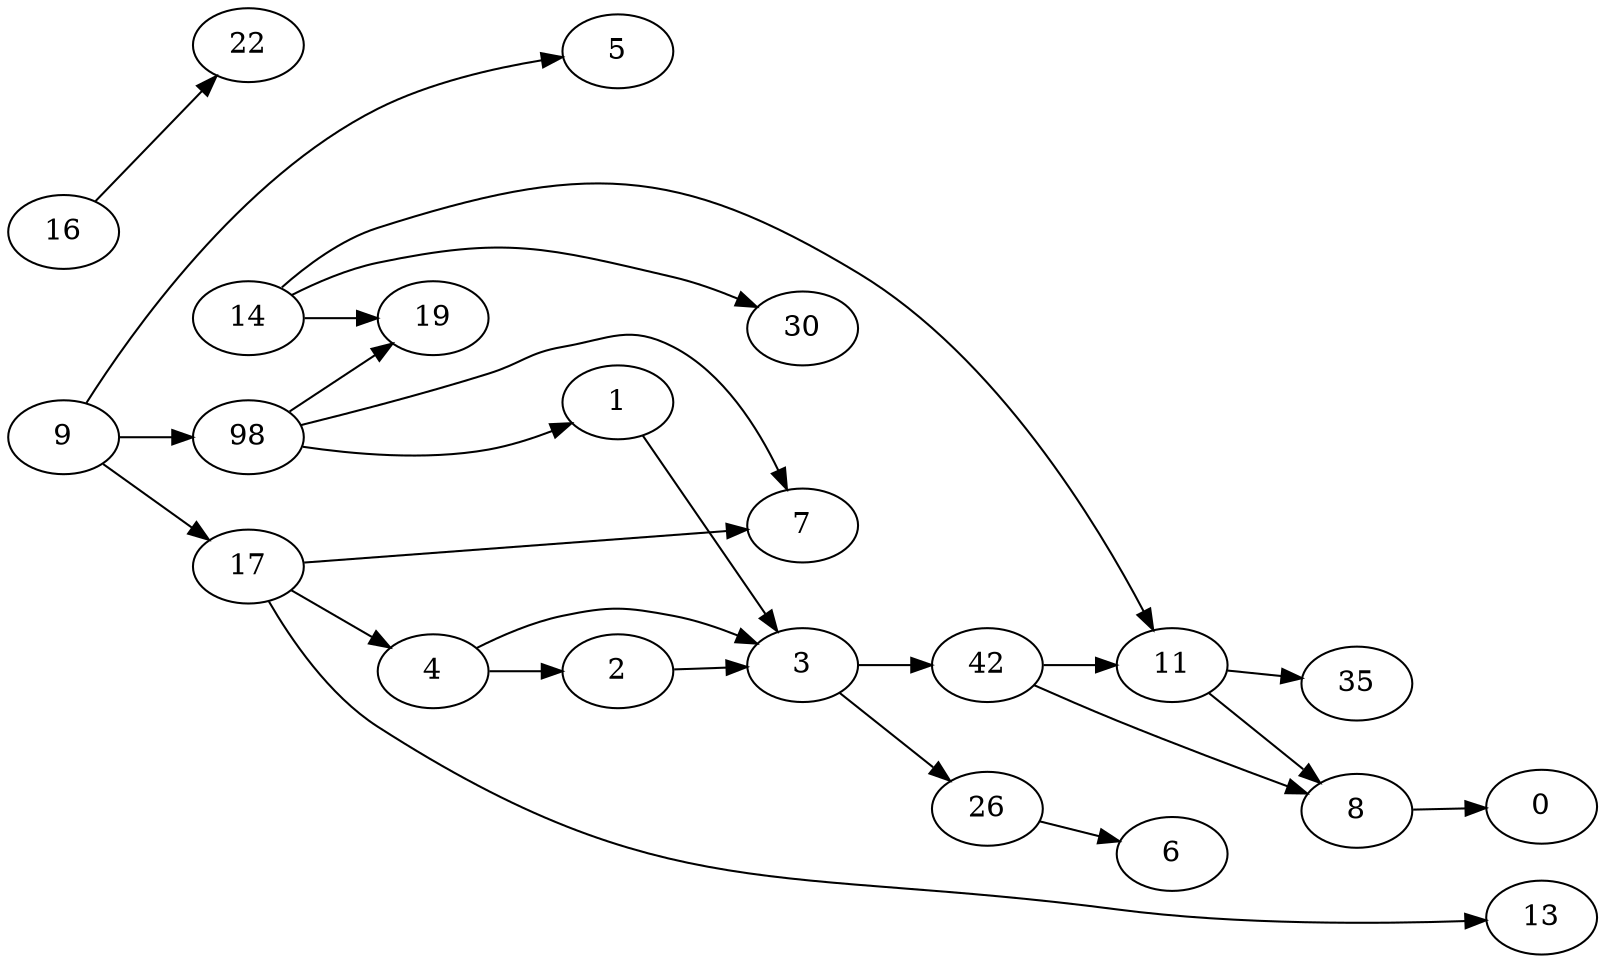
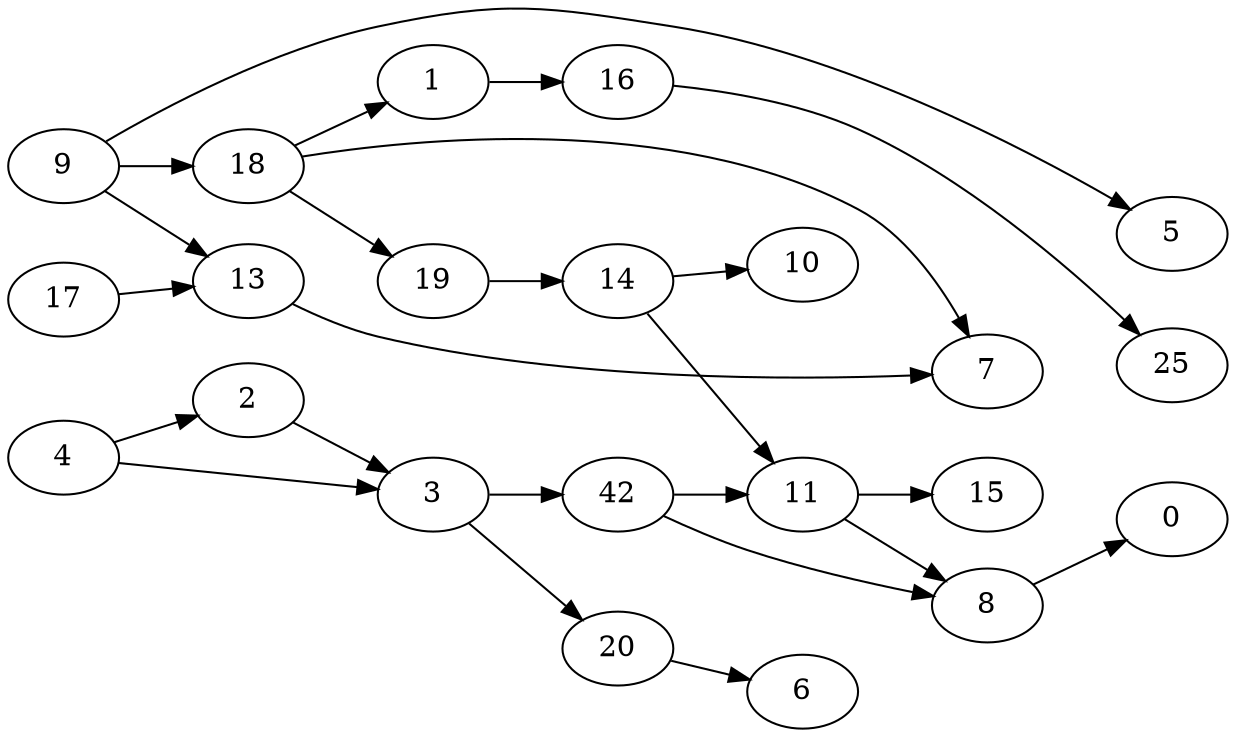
  digraph {
    rankdir=LR
    edge [weight=0]
    1
    16
-   22
+   22 [label=25]
    2
    3
-   20 [label=26]
+   20
    6
    n8 [label=42]
    11
    8
-   15 [label=35]
+   15
    0
    4
    9
    5
    13
-   18 [label=98]
+   18
    7
    19
    14
-   10 [label=30]
+   10
    17
-   1 -> 3
+   1 -> 16
    16 -> 22
    2 -> 3
    3 -> 20
    3 -> n8 [weight=2]
    20 -> 6
    n8 -> 11 [weight=1]
    n8 -> 8
    11 -> 8
    11 -> 15
    8 -> 0
    4 -> 2
    4 -> 3
    9 -> 5
-   9 -> 17
+   9 -> 13
    9 -> 18 [weight=2]
-   17 -> 7
+   13 -> 7
    18 -> 1
    18 -> 7
    18 -> 19
-   14 -> 19 [weight=1]
+   19 -> 14 [weight=1]
    14 -> 11
    14 -> 10
-   17 -> 4
    17 -> 13
  }
